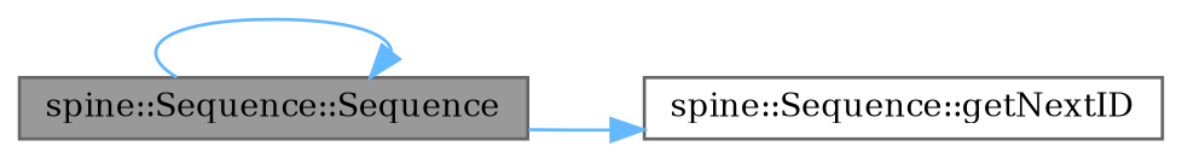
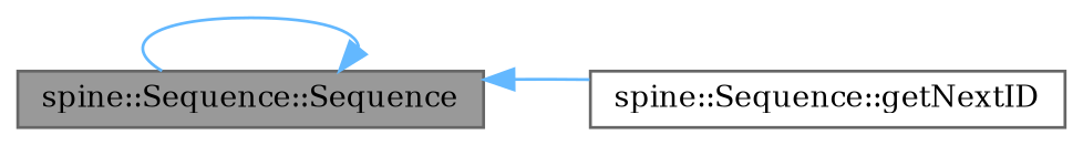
  digraph {
    rankdir=LR
    fontname="DejaVu Serif"
    node [fontname="DejaVu Serif" fontsize=10 shape=box style=filled]
    edge [color=steelblue1 fontname="DejaVu Serif" fontsize=10 labelfontname=Helvetica labelfontsize=10 style=solid]
    n1 [color=gray40 fillcolor=grey60 fontcolor=black height=0.2 label="spine::Sequence::Sequence" width=0.4]
    n2 [color=grey40 fillcolor=white height=0.2 label="spine::Sequence::getNextID" width=0.4]
    n1 -> n1
-   n1 -> n2
+   n2 -> n1
  }
